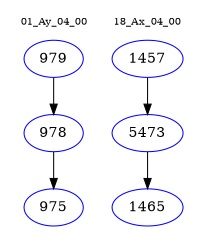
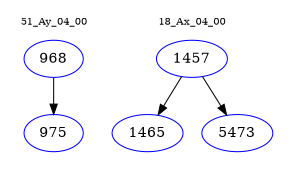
  digraph {
    node [color=blue]
    edge [color=black]
-   n1 [label=979]
    n2 [label=975]
-   n3 [label=978]
+   n3 [label=968]
    n4 [label=1457]
    n5 [label=1465]
    n6 [label=5473]
    subgraph cluster_1 {
      color=white
      fontsize=10
-     label="01_Ay_04_00"
-     n1
+     label="51_Ay_04_00"
      n2
      n3
    }
    subgraph cluster_2 {
      color=white
      fontsize=10
      label="18_Ax_04_00"
      n4
      n5
      n6
    }
-   n1 -> n3
    n3 -> n2
-   n6 -> n5
+   n4 -> n5
    n4 -> n6
  }
